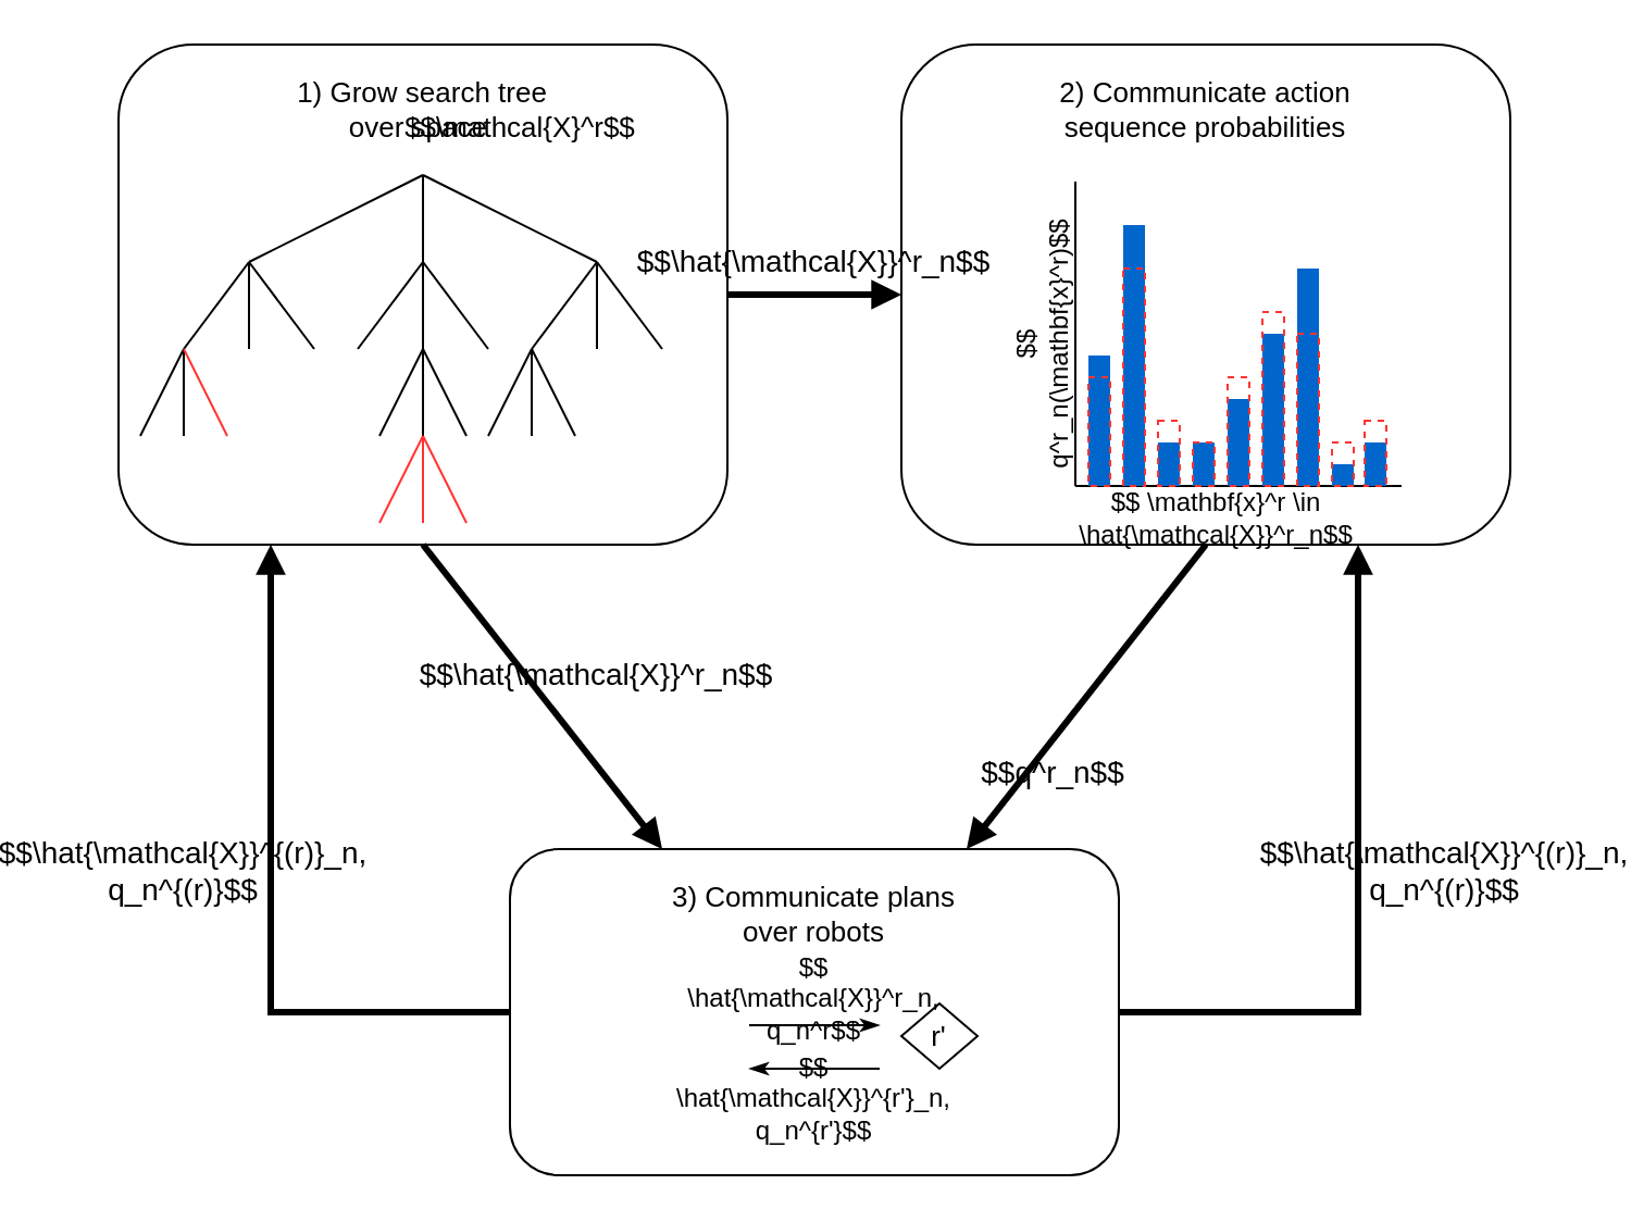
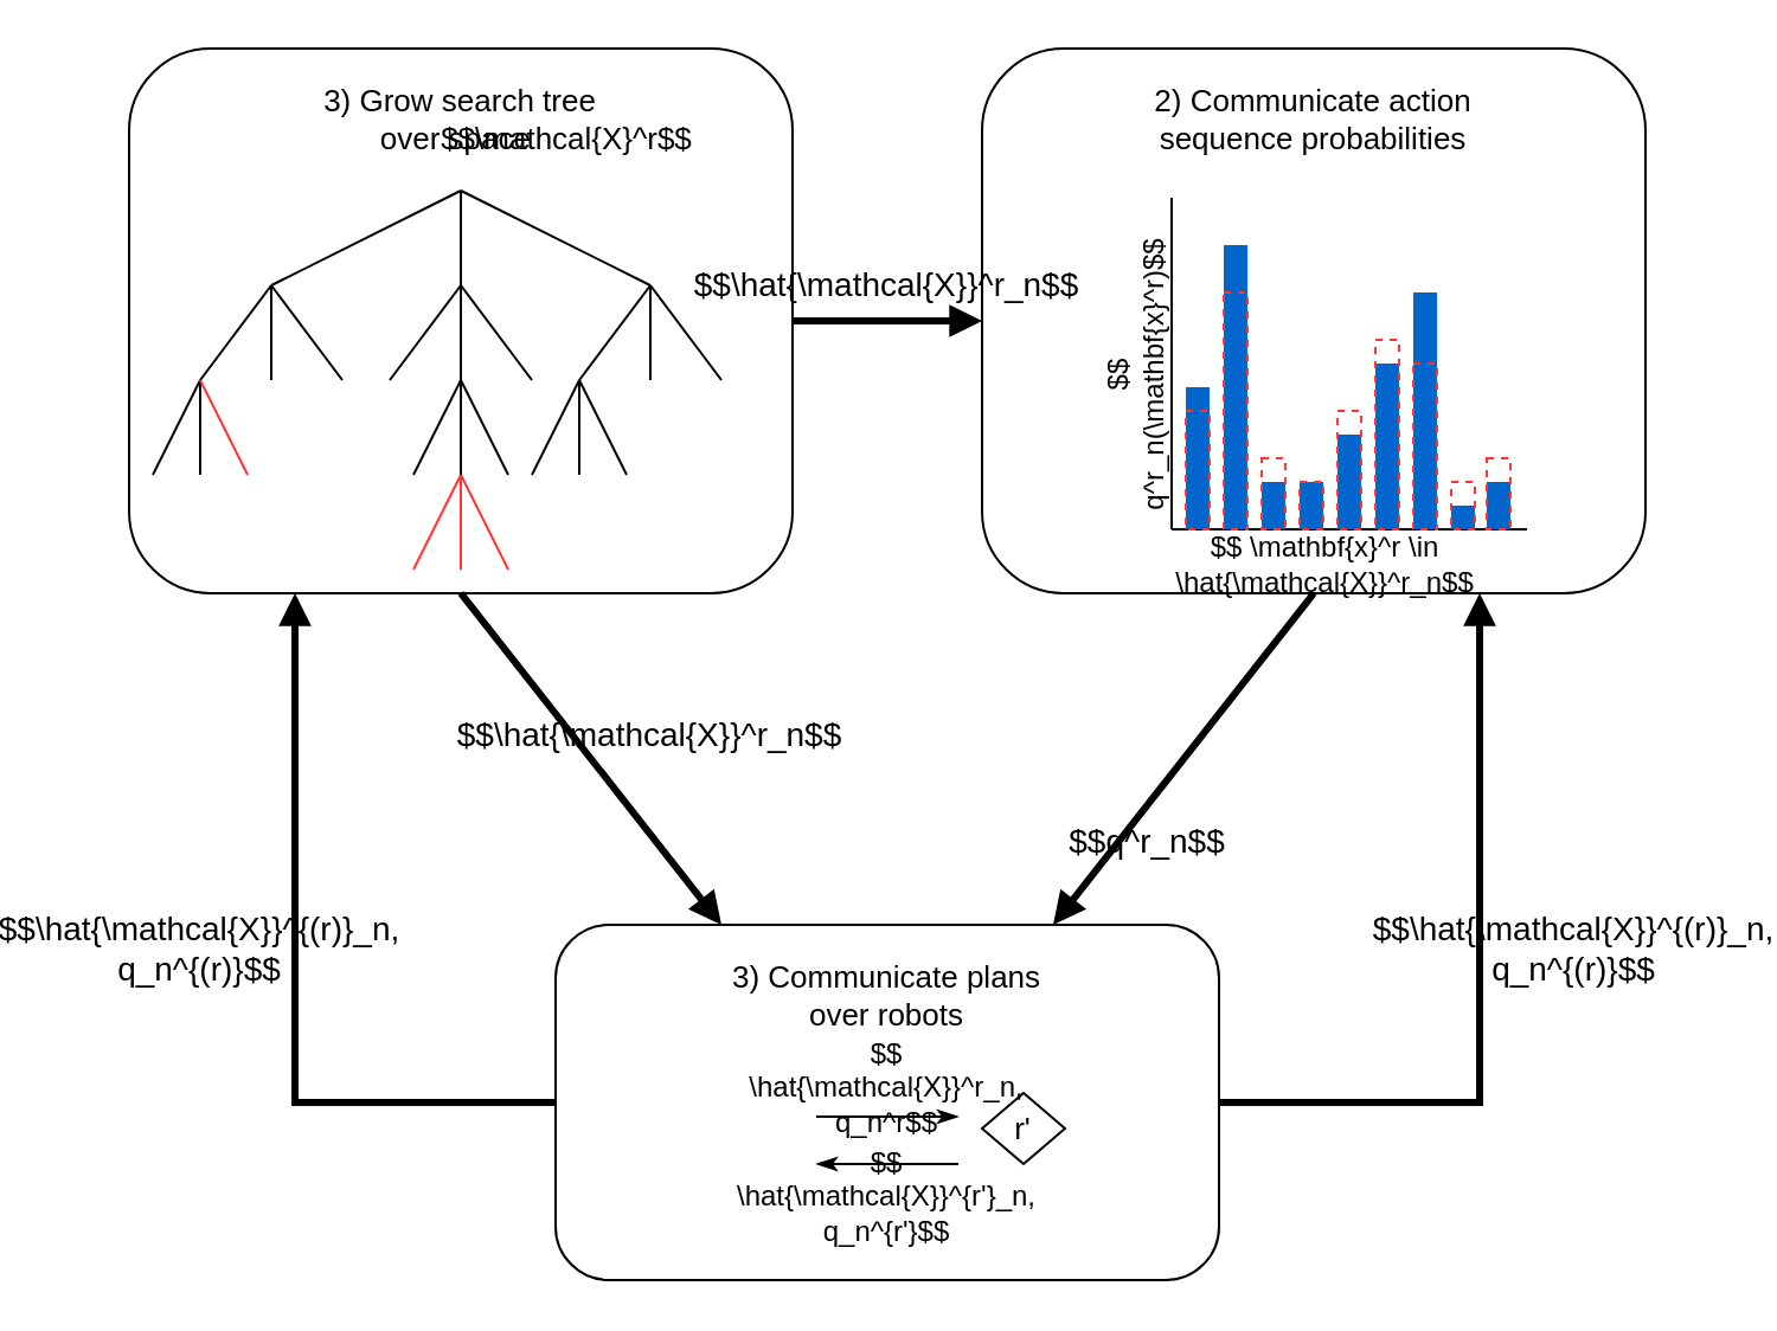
  <mxCell id="0" />
  <mxCell id="1" parent="0" />
  <mxCell id="2" value="" style="rounded=1;whiteSpace=wrap;html=1;" parent="1" vertex="1"><mxGeometry x="20" y="20" width="280" height="230" as="geometry" /></mxCell>
  <mxCell id="3" value="" style="endArrow=none;html=1;" parent="1" edge="1"><mxGeometry width="50" height="50" relative="1" as="geometry"><mxPoint x="80" y="120" as="sourcePoint" /><mxPoint x="160" y="80" as="targetPoint" /></mxGeometry></mxCell>
  <mxCell id="4" value="" style="endArrow=none;html=1;" parent="1" edge="1"><mxGeometry width="50" height="50" relative="1" as="geometry"><mxPoint x="160" y="120" as="sourcePoint" /><mxPoint x="160" y="80" as="targetPoint" /></mxGeometry></mxCell>
  <mxCell id="5" value="" style="endArrow=none;html=1;" parent="1" edge="1"><mxGeometry width="50" height="50" relative="1" as="geometry"><mxPoint x="240" y="120" as="sourcePoint" /><mxPoint x="160" y="80" as="targetPoint" /></mxGeometry></mxCell>
  <mxCell id="6" value="" style="endArrow=none;html=1;" parent="1" edge="1"><mxGeometry width="50" height="50" relative="1" as="geometry"><mxPoint x="50" y="160" as="sourcePoint" /><mxPoint x="80" y="120" as="targetPoint" /></mxGeometry></mxCell>
  <mxCell id="7" value="" style="endArrow=none;html=1;" parent="1" edge="1"><mxGeometry width="50" height="50" relative="1" as="geometry"><mxPoint x="80" y="160" as="sourcePoint" /><mxPoint x="80" y="120" as="targetPoint" /></mxGeometry></mxCell>
  <mxCell id="8" value="" style="endArrow=none;html=1;" parent="1" edge="1"><mxGeometry width="50" height="50" relative="1" as="geometry"><mxPoint x="110" y="160" as="sourcePoint" /><mxPoint x="80" y="120" as="targetPoint" /></mxGeometry></mxCell>
  <mxCell id="9" value="" style="endArrow=none;html=1;" parent="1" edge="1"><mxGeometry width="50" height="50" relative="1" as="geometry"><mxPoint x="130" y="160" as="sourcePoint" /><mxPoint x="160" y="120" as="targetPoint" /></mxGeometry></mxCell>
  <mxCell id="10" value="" style="endArrow=none;html=1;" parent="1" edge="1"><mxGeometry width="50" height="50" relative="1" as="geometry"><mxPoint x="160" y="160" as="sourcePoint" /><mxPoint x="160" y="120" as="targetPoint" /></mxGeometry></mxCell>
  <mxCell id="11" value="" style="endArrow=none;html=1;" parent="1" edge="1"><mxGeometry width="50" height="50" relative="1" as="geometry"><mxPoint x="190" y="160" as="sourcePoint" /><mxPoint x="160" y="120" as="targetPoint" /></mxGeometry></mxCell>
  <mxCell id="12" value="" style="endArrow=none;html=1;" parent="1" edge="1"><mxGeometry width="50" height="50" relative="1" as="geometry"><mxPoint x="210" y="160" as="sourcePoint" /><mxPoint x="240" y="120" as="targetPoint" /></mxGeometry></mxCell>
  <mxCell id="13" value="" style="endArrow=none;html=1;" parent="1" edge="1"><mxGeometry width="50" height="50" relative="1" as="geometry"><mxPoint x="240" y="160" as="sourcePoint" /><mxPoint x="240" y="120" as="targetPoint" /></mxGeometry></mxCell>
  <mxCell id="14" value="" style="endArrow=none;html=1;" parent="1" edge="1"><mxGeometry width="50" height="50" relative="1" as="geometry"><mxPoint x="270" y="160" as="sourcePoint" /><mxPoint x="240" y="120" as="targetPoint" /></mxGeometry></mxCell>
  <mxCell id="15" value="" style="endArrow=none;html=1;" parent="1" edge="1"><mxGeometry width="50" height="50" relative="1" as="geometry"><mxPoint x="30" y="200" as="sourcePoint" /><mxPoint x="50" y="160" as="targetPoint" /></mxGeometry></mxCell>
  <mxCell id="16" value="" style="endArrow=none;html=1;" parent="1" edge="1"><mxGeometry width="50" height="50" relative="1" as="geometry"><mxPoint x="50" y="200" as="sourcePoint" /><mxPoint x="50" y="160" as="targetPoint" /></mxGeometry></mxCell>
  <mxCell id="17" value="" style="endArrow=none;html=1;strokeColor=#FF3333;" parent="1" edge="1"><mxGeometry width="50" height="50" relative="1" as="geometry"><mxPoint x="70" y="200" as="sourcePoint" /><mxPoint x="50" y="160" as="targetPoint" /></mxGeometry></mxCell>
  <mxCell id="18" value="" style="endArrow=none;html=1;" parent="1" edge="1"><mxGeometry width="50" height="50" relative="1" as="geometry"><mxPoint x="140" y="200" as="sourcePoint" /><mxPoint x="160" y="160" as="targetPoint" /></mxGeometry></mxCell>
  <mxCell id="19" value="" style="endArrow=none;html=1;" parent="1" edge="1"><mxGeometry width="50" height="50" relative="1" as="geometry"><mxPoint x="160" y="200" as="sourcePoint" /><mxPoint x="160" y="160" as="targetPoint" /></mxGeometry></mxCell>
  <mxCell id="20" value="" style="endArrow=none;html=1;" parent="1" edge="1"><mxGeometry width="50" height="50" relative="1" as="geometry"><mxPoint x="180" y="200" as="sourcePoint" /><mxPoint x="160" y="160" as="targetPoint" /></mxGeometry></mxCell>
  <mxCell id="21" value="" style="endArrow=none;html=1;" parent="1" edge="1"><mxGeometry width="50" height="50" relative="1" as="geometry"><mxPoint x="190" y="200" as="sourcePoint" /><mxPoint x="210" y="160" as="targetPoint" /></mxGeometry></mxCell>
  <mxCell id="22" value="" style="endArrow=none;html=1;" parent="1" edge="1"><mxGeometry width="50" height="50" relative="1" as="geometry"><mxPoint x="210" y="200" as="sourcePoint" /><mxPoint x="210" y="160" as="targetPoint" /></mxGeometry></mxCell>
  <mxCell id="23" value="" style="endArrow=none;html=1;" parent="1" edge="1"><mxGeometry width="50" height="50" relative="1" as="geometry"><mxPoint x="230" y="200" as="sourcePoint" /><mxPoint x="210" y="160" as="targetPoint" /></mxGeometry></mxCell>
  <mxCell id="24" value="" style="endArrow=none;html=1;strokeColor=#FF3333;" parent="1" edge="1"><mxGeometry width="50" height="50" relative="1" as="geometry"><mxPoint x="140" y="240" as="sourcePoint" /><mxPoint x="160" y="200" as="targetPoint" /></mxGeometry></mxCell>
  <mxCell id="25" value="" style="endArrow=none;html=1;strokeColor=#FF3333;" parent="1" edge="1"><mxGeometry width="50" height="50" relative="1" as="geometry"><mxPoint x="160" y="240" as="sourcePoint" /><mxPoint x="160" y="200" as="targetPoint" /></mxGeometry></mxCell>
  <mxCell id="26" value="" style="endArrow=none;html=1;strokeColor=#FF3333;" parent="1" edge="1"><mxGeometry width="50" height="50" relative="1" as="geometry"><mxPoint x="180" y="240" as="sourcePoint" /><mxPoint x="160" y="200" as="targetPoint" /></mxGeometry></mxCell>
- <mxCell id="27" value="&lt;font style=&quot;font-size: 13px&quot;&gt;1) Grow search tree over space&amp;nbsp;&lt;/font&gt;" style="text;html=1;strokeColor=none;fillColor=none;align=center;verticalAlign=middle;whiteSpace=wrap;rounded=0;" parent="1" vertex="1"><mxGeometry x="100" y="20" width="120" height="60" as="geometry" /></mxCell>
+ <mxCell id="27" value="&lt;font style=&quot;font-size: 13px&quot;&gt;3) Grow search tree over space&amp;nbsp;&lt;/font&gt;" style="text;html=1;strokeColor=none;fillColor=none;align=center;verticalAlign=middle;whiteSpace=wrap;rounded=0;" parent="1" vertex="1"><mxGeometry x="100" y="20" width="120" height="60" as="geometry" /></mxCell>
  <mxCell id="28" value="&lt;font style=&quot;font-size: 13px&quot;&gt;$$\mathcal{X}^r$$&lt;/font&gt;" style="text;html=1;strokeColor=none;fillColor=none;align=center;verticalAlign=middle;whiteSpace=wrap;rounded=0;" parent="1" vertex="1"><mxGeometry x="185" y="48" width="40" height="20" as="geometry" /></mxCell>
  <mxCell id="29" value="" style="rounded=1;whiteSpace=wrap;html=1;" parent="1" vertex="1"><mxGeometry x="380" y="20" width="280" height="230" as="geometry" /></mxCell>
  <mxCell id="30" value="" style="rounded=1;whiteSpace=wrap;html=1;" parent="1" vertex="1"><mxGeometry x="200" y="390" width="280" height="150" as="geometry" /></mxCell>
  <mxCell id="31" value="" style="endArrow=block;html=1;strokeColor=#000000;exitX=0.5;exitY=1;exitDx=0;exitDy=0;entryX=0.25;entryY=0;entryDx=0;entryDy=0;strokeWidth=3;endFill=1;" parent="1" source="2" target="30" edge="1"><mxGeometry width="50" height="50" relative="1" as="geometry"><mxPoint x="340" y="360" as="sourcePoint" /><mxPoint x="390" y="310" as="targetPoint" /></mxGeometry></mxCell>
  <mxCell id="32" value="" style="endArrow=block;html=1;strokeColor=#000000;exitX=1;exitY=0.5;exitDx=0;exitDy=0;entryX=0;entryY=0.5;entryDx=0;entryDy=0;strokeWidth=3;endFill=1;" parent="1" source="2" target="29" edge="1"><mxGeometry width="50" height="50" relative="1" as="geometry"><mxPoint x="170" y="260" as="sourcePoint" /><mxPoint x="240" y="370" as="targetPoint" /></mxGeometry></mxCell>
  <mxCell id="33" value="" style="endArrow=block;html=1;strokeColor=#000000;exitX=0.5;exitY=1;exitDx=0;exitDy=0;entryX=0.75;entryY=0;entryDx=0;entryDy=0;strokeWidth=3;endFill=1;" parent="1" source="29" target="30" edge="1"><mxGeometry width="50" height="50" relative="1" as="geometry"><mxPoint x="170" y="260" as="sourcePoint" /><mxPoint x="240" y="370" as="targetPoint" /></mxGeometry></mxCell>
  <mxCell id="34" value="" style="endArrow=block;html=1;strokeColor=#000000;exitX=0;exitY=0.5;exitDx=0;exitDy=0;strokeWidth=3;endFill=1;entryX=0.25;entryY=1;entryDx=0;entryDy=0;rounded=0;" parent="1" source="30" target="2" edge="1"><mxGeometry width="50" height="50" relative="1" as="geometry"><mxPoint x="170" y="260" as="sourcePoint" /><mxPoint x="80" y="280" as="targetPoint" /><Array as="points"><mxPoint x="90" y="465" /></Array></mxGeometry></mxCell>
  <mxCell id="35" value="" style="endArrow=block;html=1;strokeColor=#000000;exitX=1;exitY=0.5;exitDx=0;exitDy=0;entryX=0.75;entryY=1;entryDx=0;entryDy=0;strokeWidth=3;endFill=1;rounded=0;" parent="1" source="30" target="29" edge="1"><mxGeometry width="50" height="50" relative="1" as="geometry"><mxPoint x="180" y="270" as="sourcePoint" /><mxPoint x="290" y="380" as="targetPoint" /><Array as="points"><mxPoint x="590" y="465" /></Array></mxGeometry></mxCell>
  <mxCell id="36" value="&lt;font style=&quot;font-size: 14px&quot;&gt;$$\hat{\mathcal{X}}^r_n$$&lt;/font&gt;" style="text;html=1;strokeColor=none;fillColor=none;align=center;verticalAlign=middle;whiteSpace=wrap;rounded=0;" parent="1" vertex="1"><mxGeometry x="320" y="110" width="40" height="20" as="geometry" /></mxCell>
  <mxCell id="37" value="&lt;font style=&quot;font-size: 14px&quot;&gt;$$\hat{\mathcal{X}}^r_n$$&lt;/font&gt;" style="text;html=1;strokeColor=none;fillColor=none;align=center;verticalAlign=middle;whiteSpace=wrap;rounded=0;" parent="1" vertex="1"><mxGeometry x="220" y="300" width="40" height="20" as="geometry" /></mxCell>
  <mxCell id="38" value="&lt;font style=&quot;font-size: 14px&quot;&gt;$$q^r_n$$&lt;/font&gt;" style="text;html=1;strokeColor=none;fillColor=none;align=center;verticalAlign=middle;whiteSpace=wrap;rounded=0;" parent="1" vertex="1"><mxGeometry x="430" y="345" width="40" height="20" as="geometry" /></mxCell>
  <mxCell id="39" value="&lt;font style=&quot;font-size: 13px&quot;&gt;2) Communicate action sequence probabilities&lt;/font&gt;" style="text;html=1;strokeColor=none;fillColor=none;align=center;verticalAlign=middle;whiteSpace=wrap;rounded=0;" parent="1" vertex="1"><mxGeometry x="445" y="20" width="150" height="60" as="geometry" /></mxCell>
  <mxCell id="40" value="&lt;font style=&quot;font-size: 13px&quot;&gt;3) Communicate plans over robots&lt;/font&gt;" style="text;html=1;strokeColor=none;fillColor=none;align=center;verticalAlign=middle;whiteSpace=wrap;rounded=0;" parent="1" vertex="1"><mxGeometry x="265" y="390" width="150" height="60" as="geometry" /></mxCell>
  <mxCell id="41" value="" style="group" parent="1" vertex="1" connectable="0"><mxGeometry x="260" y="450" width="160" height="63" as="geometry" /></mxCell>
  <mxCell id="42" value="&lt;font style=&quot;font-size: 13px&quot;&gt;r'&lt;/font&gt;" style="rhombus;whiteSpace=wrap;html=1;strokeColor=#000000;fillColor=none;" parent="41" vertex="1"><mxGeometry x="120" y="11" width="35" height="30" as="geometry" /></mxCell>
  <mxCell id="43" value="" style="endArrow=classicThin;html=1;strokeColor=#000000;strokeWidth=1;endFill=1;" parent="41" edge="1"><mxGeometry width="50" height="50" relative="1" as="geometry"><mxPoint x="50" y="21" as="sourcePoint" /><mxPoint x="110" y="21" as="targetPoint" /></mxGeometry></mxCell>
  <mxCell id="44" value="&lt;font style=&quot;font-size: 12px&quot;&gt;$$ \hat{\mathcal{X}}^r_n, q_n^r$$&lt;/font&gt;" style="text;html=1;strokeColor=none;fillColor=none;align=center;verticalAlign=middle;whiteSpace=wrap;rounded=0;" parent="41" vertex="1"><mxGeometry x="50" y="-1" width="60" height="20" as="geometry" /></mxCell>
  <mxCell id="45" value="" style="endArrow=classicThin;html=1;strokeColor=#000000;strokeWidth=1;endFill=1;" parent="41" edge="1"><mxGeometry width="50" height="50" relative="1" as="geometry"><mxPoint x="110.0" y="41" as="sourcePoint" /><mxPoint x="50.0" y="41" as="targetPoint" /></mxGeometry></mxCell>
  <mxCell id="46" value="&lt;font style=&quot;font-size: 12px&quot;&gt;$$ \hat{\mathcal{X}}^{r'}_n, q_n^{r'}$$&lt;/font&gt;" style="text;html=1;strokeColor=none;fillColor=none;align=center;verticalAlign=middle;whiteSpace=wrap;rounded=0;" parent="41" vertex="1"><mxGeometry x="50" y="45" width="60" height="20" as="geometry" /></mxCell>
  <mxCell id="47" value="&lt;font style=&quot;font-size: 14px&quot;&gt;$$\hat{\mathcal{X}}^{(r)}_n, q_n^{(r)}$$&lt;/font&gt;" style="text;html=1;strokeColor=none;fillColor=none;align=center;verticalAlign=middle;whiteSpace=wrap;rounded=0;" parent="1" vertex="1"><mxGeometry x="610" y="390" width="40" height="20" as="geometry" /></mxCell>
  <mxCell id="48" value="&lt;font style=&quot;font-size: 14px&quot;&gt;$$\hat{\mathcal{X}}^{(r)}_n, q_n^{(r)}$$&lt;/font&gt;" style="text;html=1;strokeColor=none;fillColor=none;align=center;verticalAlign=middle;whiteSpace=wrap;rounded=0;" parent="1" vertex="1"><mxGeometry x="30" y="390" width="40" height="20" as="geometry" /></mxCell>
  <mxCell id="49" value="" style="group" vertex="1" connectable="0" parent="1"><mxGeometry x="430" y="63" width="180" height="190" as="geometry" /></mxCell>
  <mxCell id="50" value="" style="group" vertex="1" connectable="0" parent="49"><mxGeometry width="180" height="190" as="geometry" /></mxCell>
  <mxCell id="51" value="" style="group" parent="50" vertex="1" connectable="0"><mxGeometry x="30" width="150" height="160" as="geometry" /></mxCell>
  <mxCell id="52" value="" style="endArrow=none;html=1;strokeColor=#000000;strokeWidth=1;" parent="51" edge="1"><mxGeometry width="50" height="50" relative="1" as="geometry"><mxPoint y="160" as="sourcePoint" /><mxPoint y="20" as="targetPoint" /></mxGeometry></mxCell>
  <mxCell id="53" value="" style="endArrow=none;html=1;strokeColor=#000000;strokeWidth=1;" parent="51" edge="1"><mxGeometry width="50" height="50" relative="1" as="geometry"><mxPoint y="160" as="sourcePoint" /><mxPoint x="150" y="160" as="targetPoint" /></mxGeometry></mxCell>
  <mxCell id="54" value="" style="rounded=0;whiteSpace=wrap;html=1;fillColor=#0066CC;strokeColor=none;" parent="51" vertex="1"><mxGeometry x="6" y="100" width="10" height="60" as="geometry" /></mxCell>
  <mxCell id="55" value="" style="rounded=0;whiteSpace=wrap;html=1;fillColor=#0066CC;strokeColor=none;" parent="51" vertex="1"><mxGeometry x="22" y="40" width="10" height="120" as="geometry" /></mxCell>
  <mxCell id="56" value="" style="rounded=0;whiteSpace=wrap;html=1;fillColor=#0066CC;strokeColor=none;" parent="51" vertex="1"><mxGeometry x="38" y="140" width="10" height="20" as="geometry" /></mxCell>
  <mxCell id="57" value="" style="rounded=0;whiteSpace=wrap;html=1;fillColor=#0066CC;strokeColor=none;" parent="51" vertex="1"><mxGeometry x="54" y="140" width="10" height="20" as="geometry" /></mxCell>
  <mxCell id="58" value="" style="rounded=0;whiteSpace=wrap;html=1;fillColor=#0066CC;strokeColor=none;" parent="51" vertex="1"><mxGeometry x="70" y="120" width="10" height="40" as="geometry" /></mxCell>
  <mxCell id="59" value="" style="rounded=0;whiteSpace=wrap;html=1;fillColor=#0066CC;strokeColor=none;" parent="51" vertex="1"><mxGeometry x="86" y="90" width="10" height="70" as="geometry" /></mxCell>
  <mxCell id="60" value="" style="rounded=0;whiteSpace=wrap;html=1;fillColor=#0066CC;strokeColor=none;" parent="51" vertex="1"><mxGeometry x="102" y="60" width="10" height="100" as="geometry" /></mxCell>
  <mxCell id="61" value="" style="rounded=0;whiteSpace=wrap;html=1;fillColor=#0066CC;strokeColor=none;" parent="51" vertex="1"><mxGeometry x="118" y="150" width="10" height="10" as="geometry" /></mxCell>
  <mxCell id="62" value="" style="rounded=0;whiteSpace=wrap;html=1;fillColor=#0066CC;strokeColor=none;" parent="51" vertex="1"><mxGeometry x="133" y="140" width="10" height="20" as="geometry" /></mxCell>
  <mxCell id="63" value="" style="rounded=0;whiteSpace=wrap;html=1;fillColor=none;strokeColor=#FF3333;dashed=1;" parent="51" vertex="1"><mxGeometry x="6" y="110" width="10" height="50" as="geometry" /></mxCell>
  <mxCell id="64" value="" style="rounded=0;whiteSpace=wrap;html=1;fillColor=none;strokeColor=#FF3333;dashed=1;" parent="51" vertex="1"><mxGeometry x="22" y="60" width="10" height="100" as="geometry" /></mxCell>
  <mxCell id="65" value="" style="rounded=0;whiteSpace=wrap;html=1;fillColor=none;strokeColor=#FF3333;dashed=1;" parent="51" vertex="1"><mxGeometry x="38" y="130" width="10" height="30" as="geometry" /></mxCell>
  <mxCell id="66" value="" style="rounded=0;whiteSpace=wrap;html=1;fillColor=none;strokeColor=#FF3333;dashed=1;" parent="51" vertex="1"><mxGeometry x="54" y="140" width="10" height="20" as="geometry" /></mxCell>
  <mxCell id="67" value="" style="rounded=0;whiteSpace=wrap;html=1;fillColor=none;strokeColor=#FF3333;dashed=1;" parent="51" vertex="1"><mxGeometry x="70" y="110" width="10" height="50" as="geometry" /></mxCell>
  <mxCell id="68" value="" style="rounded=0;whiteSpace=wrap;html=1;fillColor=none;strokeColor=#FF3333;dashed=1;" parent="51" vertex="1"><mxGeometry x="86" y="80" width="10" height="80" as="geometry" /></mxCell>
  <mxCell id="69" value="" style="rounded=0;whiteSpace=wrap;html=1;fillColor=none;strokeColor=#FF3333;dashed=1;" parent="51" vertex="1"><mxGeometry x="102" y="90" width="10" height="70" as="geometry" /></mxCell>
  <mxCell id="70" value="" style="rounded=0;whiteSpace=wrap;html=1;fillColor=none;strokeColor=#FF3333;dashed=1;" parent="51" vertex="1"><mxGeometry x="118" y="140" width="10" height="20" as="geometry" /></mxCell>
  <mxCell id="71" value="" style="rounded=0;whiteSpace=wrap;html=1;fillColor=none;strokeColor=#FF3333;dashed=1;" parent="51" vertex="1"><mxGeometry x="133" y="130" width="10" height="30" as="geometry" /></mxCell>
  <mxCell id="72" value="$$ \mathbf{x}^r \in \hat{\mathcal{X}}^r_n$$" style="text;html=1;strokeColor=none;fillColor=none;align=center;verticalAlign=middle;whiteSpace=wrap;rounded=0;" vertex="1" parent="50"><mxGeometry x="60" y="160" width="70" height="30" as="geometry" /></mxCell>
  <mxCell id="73" value="$$ q^r_n(\mathbf{x}^r)$$" style="text;html=1;strokeColor=none;fillColor=none;align=center;verticalAlign=middle;whiteSpace=wrap;rounded=0;rotation=-90;" vertex="1" parent="50"><mxGeometry x="-20" y="80" width="70" height="30" as="geometry" /></mxCell>
